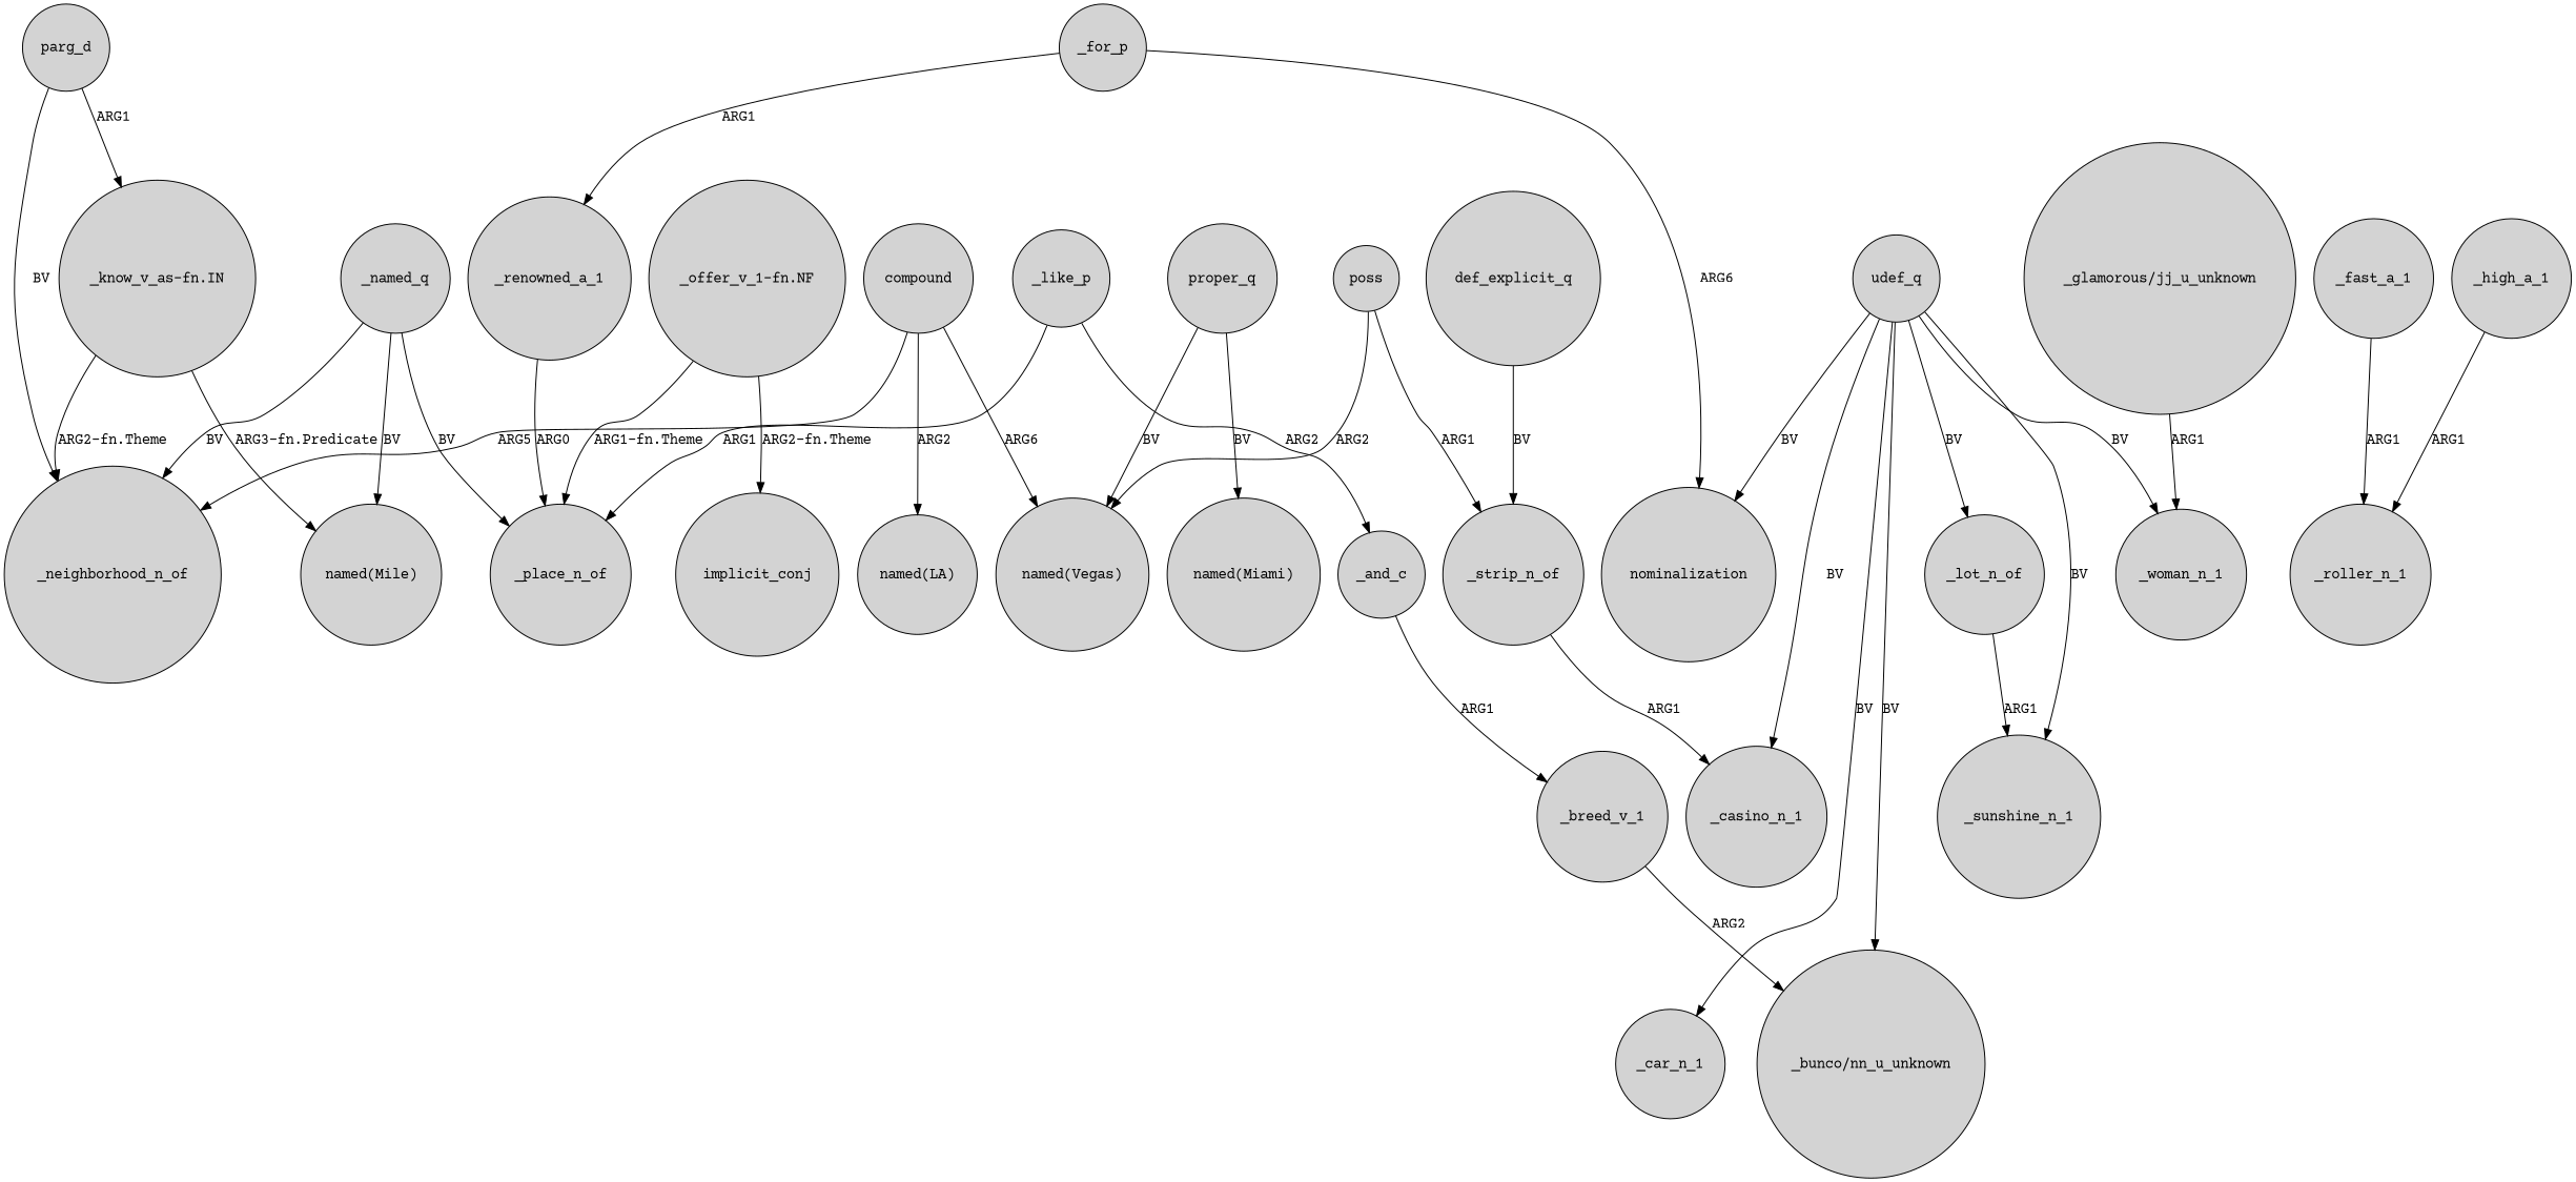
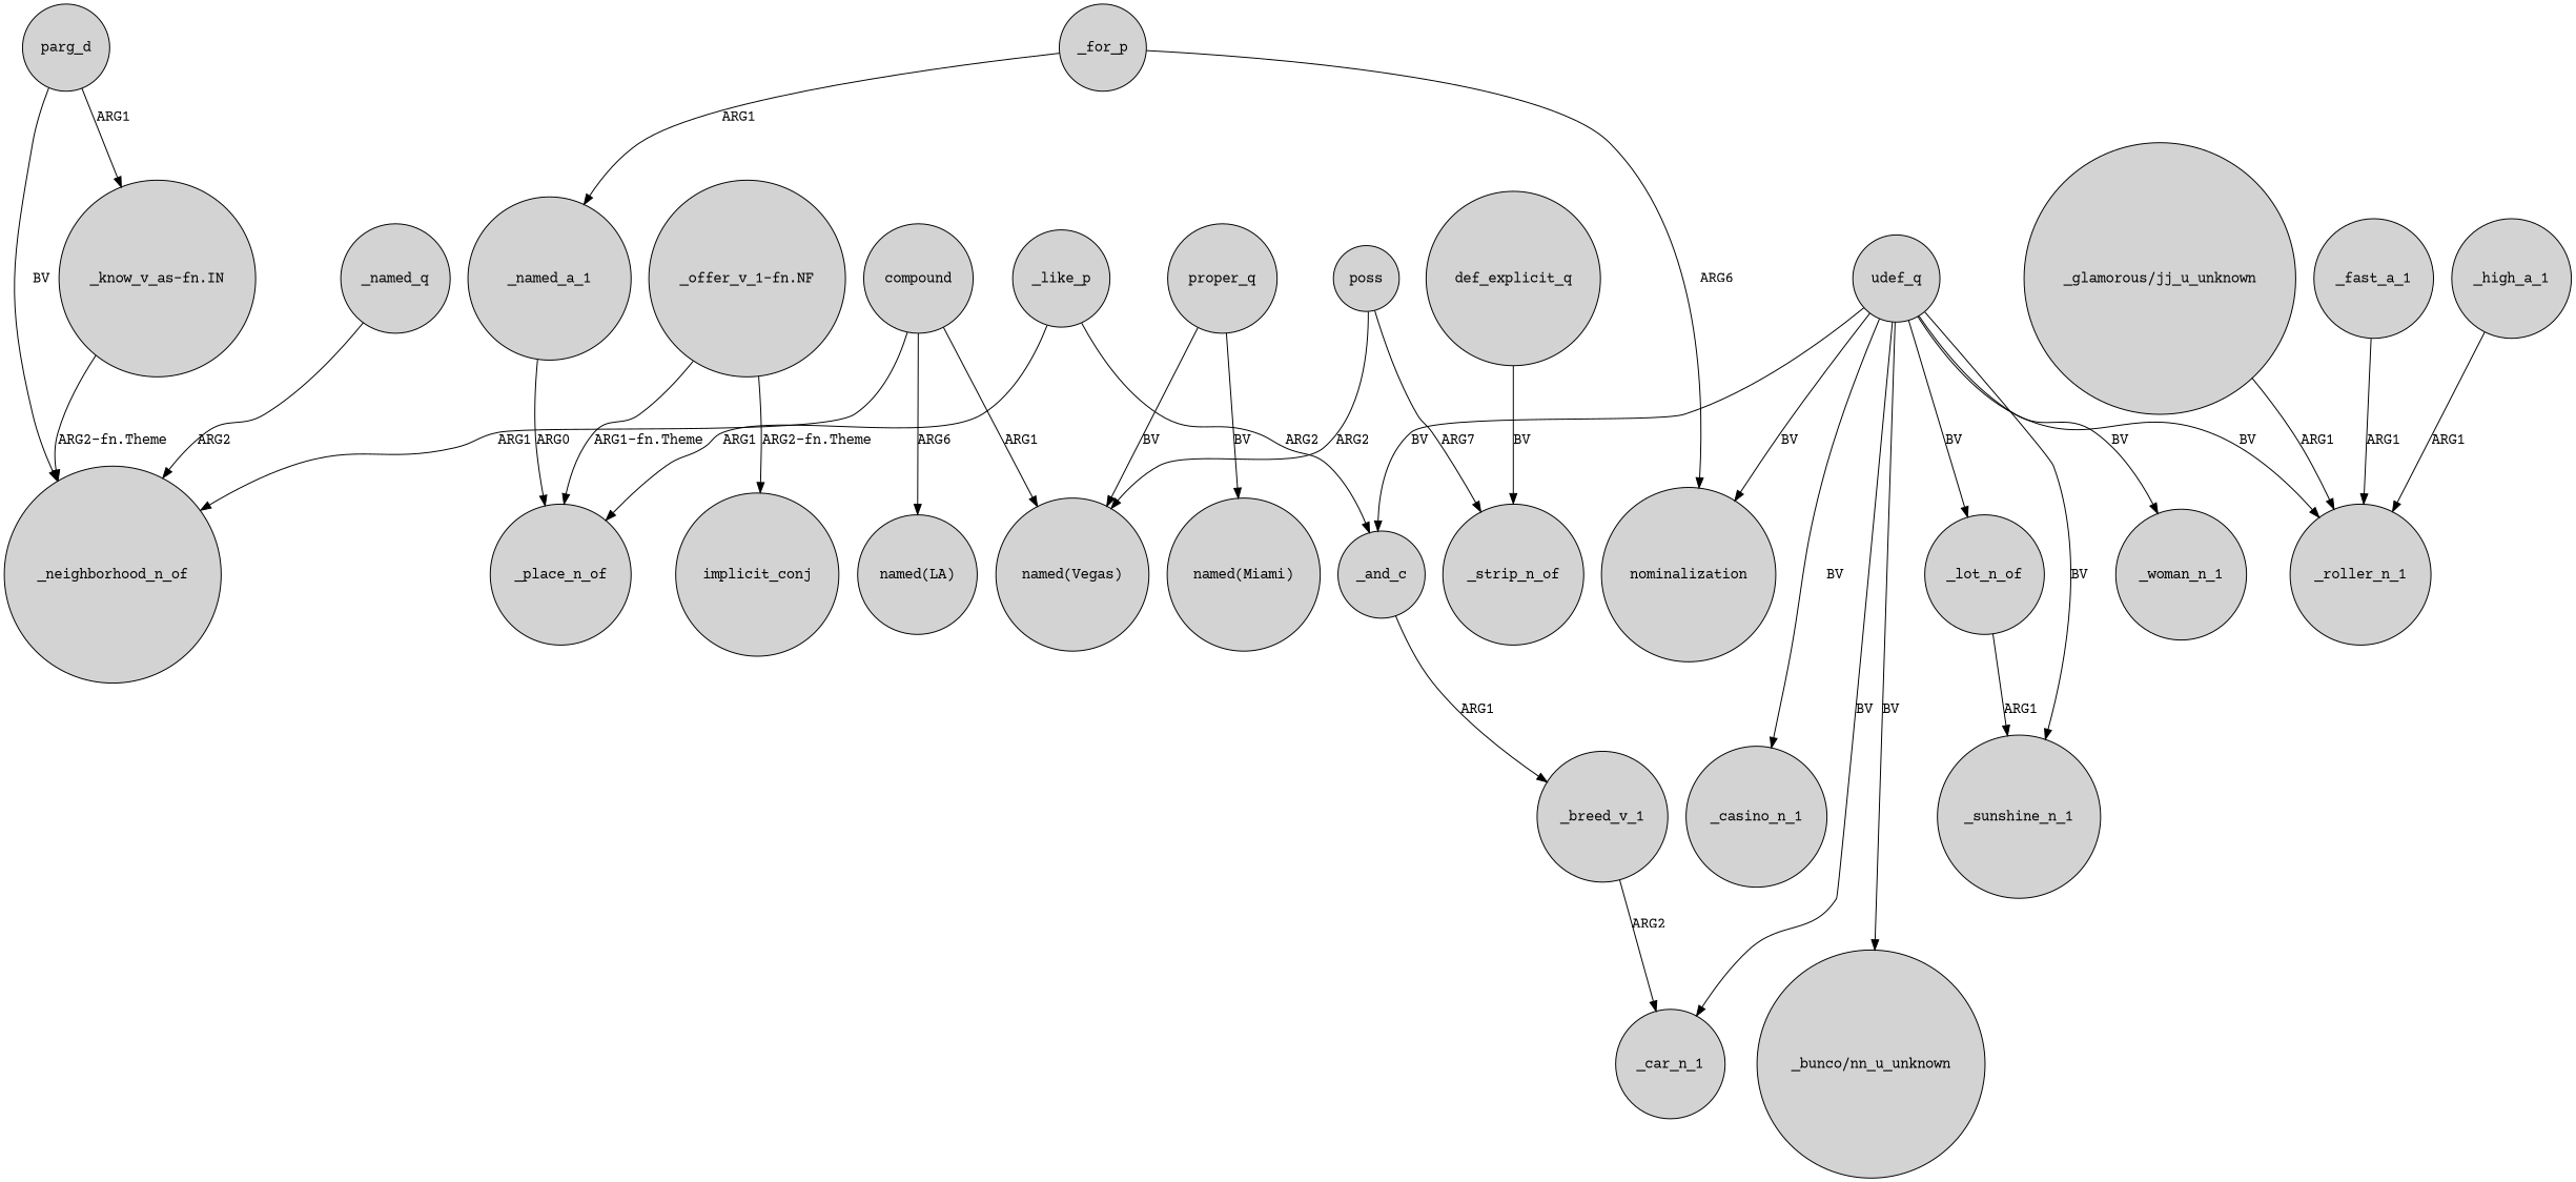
  digraph {
    fontname="Courier Prime"
    node [fontname="Courier Prime" shape=circle style=filled]
    edge [fontname="Courier Prime"]
    n1 [label=_named_q]
    _place_n_of
-   "named(Mile)"
    _neighborhood_n_of
    compound
    "named(Vegas)"
    "named(LA)"
    poss
    _strip_n_of
    _casino_n_1
    _like_p
    _and_c
    _breed_v_1
    "_bunco/nn_u_unknown"
    udef_q
    nominalization
    _woman_n_1
    _car_n_1
    _lot_n_of
    _roller_n_1
    _sunshine_n_1
    _fast_a_1
    "_offer_v_1-fn.NF"
    implicit_conj
    _for_p
-   _renowned_a_1
+   _renowned_a_1 [label=_named_a_1]
    "_know_v_as-fn.IN"
    parg_d
    proper_q
    "named(Miami)"
    "_glamorous/jj_u_unknown"
    _high_a_1
    def_explicit_q
-   n1 -> _place_n_of [label=BV]
-   n1 -> "named(Mile)" [label=BV]
-   n1 -> _neighborhood_n_of [label=BV]
-   compound -> _neighborhood_n_of [label=ARG5]
-   compound -> "named(Vegas)" [label=ARG6]
-   compound -> "named(LA)" [label=ARG2]
+   n1 -> _neighborhood_n_of [label=ARG2]
+   compound -> _neighborhood_n_of [label=ARG1]
+   compound -> "named(Vegas)" [label=ARG1]
+   compound -> "named(LA)" [label=ARG6]
    poss -> "named(Vegas)" [label=ARG2]
-   poss -> _strip_n_of [label=ARG1]
-   _strip_n_of -> _casino_n_1 [label=ARG1]
+   poss -> _strip_n_of [label=ARG7]
    _like_p -> _place_n_of [label=ARG1]
    _like_p -> _and_c [label=ARG2]
    _and_c -> _breed_v_1 [label=ARG1]
-   _breed_v_1 -> "_bunco/nn_u_unknown" [label=ARG2]
+   _breed_v_1 -> _car_n_1 [label=ARG2]
    udef_q -> _casino_n_1 [label=BV]
+   udef_q -> _and_c [label=BV]
    udef_q -> "_bunco/nn_u_unknown" [label=BV]
    udef_q -> nominalization [label=BV]
    udef_q -> _woman_n_1 [label=BV]
    udef_q -> _car_n_1 [label=BV]
    udef_q -> _lot_n_of [label=BV]
+   udef_q -> _roller_n_1 [label=BV]
    udef_q -> _sunshine_n_1 [label=BV]
    _lot_n_of -> _sunshine_n_1 [label=ARG1]
    _fast_a_1 -> _roller_n_1 [label=ARG1]
    "_offer_v_1-fn.NF" -> _place_n_of [label="ARG1-fn.Theme"]
    "_offer_v_1-fn.NF" -> implicit_conj [label="ARG2-fn.Theme"]
    _for_p -> nominalization [label=ARG6]
    _for_p -> _renowned_a_1 [label=ARG1]
    _renowned_a_1 -> _place_n_of [label=ARG0]
-   "_know_v_as-fn.IN" -> "named(Mile)" [label="ARG3-fn.Predicate"]
    "_know_v_as-fn.IN" -> _neighborhood_n_of [label="ARG2-fn.Theme"]
    parg_d -> _neighborhood_n_of [label=BV]
    parg_d -> "_know_v_as-fn.IN" [label=ARG1]
    proper_q -> "named(Vegas)" [label=BV]
    proper_q -> "named(Miami)" [label=BV]
-   "_glamorous/jj_u_unknown" -> _woman_n_1 [label=ARG1]
+   "_glamorous/jj_u_unknown" -> _roller_n_1 [label=ARG1]
    _high_a_1 -> _roller_n_1 [label=ARG1]
    def_explicit_q -> _strip_n_of [label=BV]
  }
